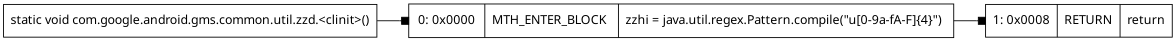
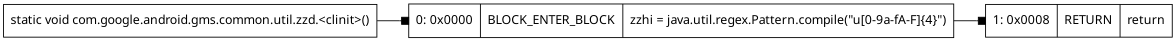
  digraph {
    rankdir=LR
    fontname="Noto Sans"
    node [shape=record fontname="Noto Sans"]
    edge [arrowhead=box fontname="Noto Sans"]
-   n1 [label="{0\:\ 0x0000|MTH_ENTER_BLOCK\l|zzhi = java.util.regex.Pattern.compile(\"u[0\-9a\-fA\-F]\{4\}\")\l}"]
+   n1 [label="{0\:\ 0x0000|BLOCK_ENTER_BLOCK\l|zzhi = java.util.regex.Pattern.compile(\"u[0\-9a\-fA\-F]\{4\}\")\l}"]
    n2 [label="{1\:\ 0x0008|RETURN\l|return\l}"]
    n3 [label="{static void com.google.android.gms.common.util.zzd.\<clinit\>() }"]
    n1 -> n2
    n3 -> n1
  }
